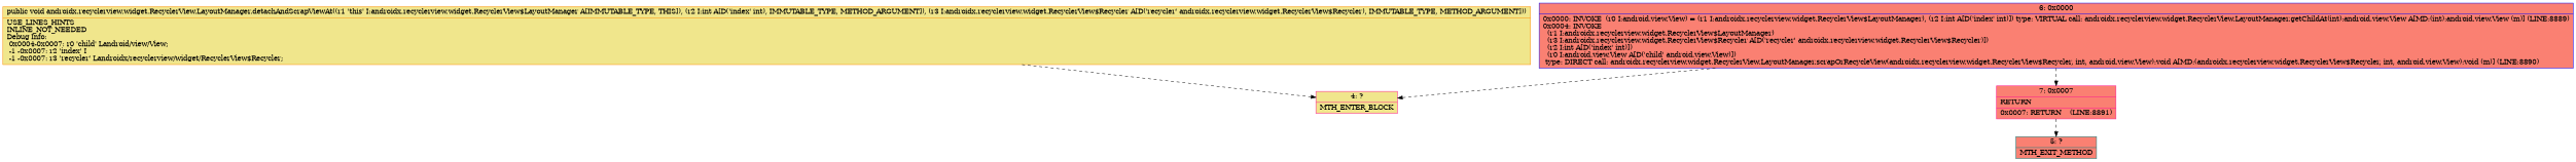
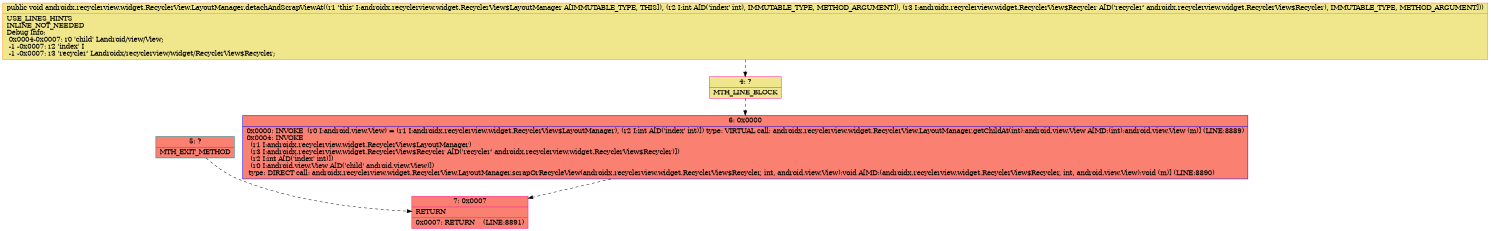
  digraph {
    node [color=deeppink fillcolor=salmon shape=record style=filled]
    edge [style=dashed]
-   n1 [fillcolor=khaki label="{4\:\ ?|MTH_ENTER_BLOCK\l}"]
+   n1 [fillcolor=khaki label="{4\:\ ?|MTH_LINE_BLOCK\l}"]
    n2 [color=blue label="{6\:\ 0x0000|0x0000: INVOKE  (r0 I:android.view.View) = (r1 I:androidx.recyclerview.widget.RecyclerView$LayoutManager), (r2 I:int A[D('index' int)]) type: VIRTUAL call: androidx.recyclerview.widget.RecyclerView.LayoutManager.getChildAt(int):android.view.View A[MD:(int):android.view.View (m)] (LINE:8889)\l0x0004: INVOKE  \l  (r1 I:androidx.recyclerview.widget.RecyclerView$LayoutManager)\l  (r3 I:androidx.recyclerview.widget.RecyclerView$Recycler A[D('recycler' androidx.recyclerview.widget.RecyclerView$Recycler)])\l  (r2 I:int A[D('index' int)])\l  (r0 I:android.view.View A[D('child' android.view.View)])\l type: DIRECT call: androidx.recyclerview.widget.RecyclerView.LayoutManager.scrapOrRecycleView(androidx.recyclerview.widget.RecyclerView$Recycler, int, android.view.View):void A[MD:(androidx.recyclerview.widget.RecyclerView$Recycler, int, android.view.View):void (m)] (LINE:8890)\l}"]
    n3 [label="{7\:\ 0x0007|RETURN\l|0x0007: RETURN    (LINE:8891)\l}"]
    n4 [color=teal label="{5\:\ ?|MTH_EXIT_METHOD\l}"]
    n5 [color=darkorange fillcolor=khaki label="{public void androidx.recyclerview.widget.RecyclerView.LayoutManager.detachAndScrapViewAt((r1 'this' I:androidx.recyclerview.widget.RecyclerView$LayoutManager A[IMMUTABLE_TYPE, THIS]), (r2 I:int A[D('index' int), IMMUTABLE_TYPE, METHOD_ARGUMENT]), (r3 I:androidx.recyclerview.widget.RecyclerView$Recycler A[D('recycler' androidx.recyclerview.widget.RecyclerView$Recycler), IMMUTABLE_TYPE, METHOD_ARGUMENT]))  | USE_LINES_HINTS\lINLINE_NOT_NEEDED\lDebug Info:\l  0x0004\-0x0007: r0 'child' Landroid\/view\/View;\l  \-1 \-0x0007: r2 'index' I\l  \-1 \-0x0007: r3 'recycler' Landroidx\/recyclerview\/widget\/RecyclerView$Recycler;\l}"]
-   n2 -> n1
+   n1 -> n2
    n2 -> n3
-   n3 -> n4
+   n4 -> n3
    n5 -> n1
  }
